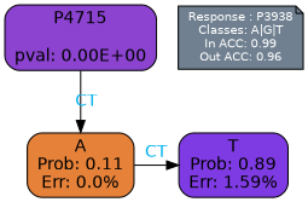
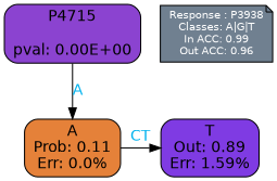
  digraph {
    ranksep=equally
    splines=polylines
    node [color=black fontname=helvetica shape=box style="filled, rounded"]
    edge [fontcolor=deepskyblue2 fontname=helvetica]
    n1 [fillcolor="#e58139" label="A\nProb: 0.11\nErr: 0.0%"]
-   n2 [fillcolor="#7f3be3" label="T\nProb: 0.89\nErr: 1.59%"]
+   n2 [fillcolor="#7f3be3" label="T\nOut: 0.89\nErr: 1.59%"]
    n3 [align=left fillcolor=slategray fontcolor=white fontsize=10 label="Response : P3938\nClasses: A|G|T\nIn ACC: 0.99\nOut ACC: 0.96\n" shape=note style=filled]
    n4 [fillcolor="#8b43d0" label="P4715\n\npval: 0.00E+00"]
    subgraph sub_1 {
      rank=same
      n1
      n2
    }
    subgraph sub_2 {
      rank=same
      n3
      n4
    }
    n1 -> n2 [label=CT]
-   n4 -> n1 [label=CT]
+   n4 -> n1 [label=A]
  }
